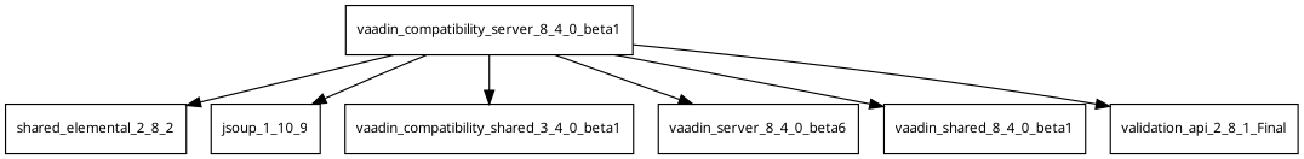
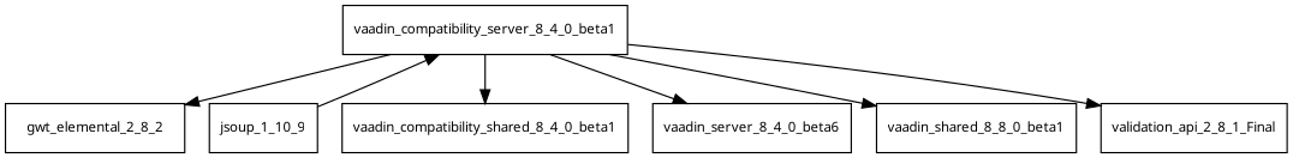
  digraph {
    fontname="Noto Sans"
    node [fontname="Noto Sans" fontsize=10.0 shape=box]
    edge [fontname="Noto Sans"]
    vaadin_compatibility_server_8_4_0_beta1
-   gwt_elemental_2_8_2 [label=shared_elemental_2_8_2]
+   gwt_elemental_2_8_2
    n3 [label=jsoup_1_10_9]
-   vaadin_compatibility_shared_8_4_0_beta1 [label=vaadin_compatibility_shared_3_4_0_beta1]
+   vaadin_compatibility_shared_8_4_0_beta1
    n5 [label=vaadin_server_8_4_0_beta6]
-   vaadin_shared_8_4_0_beta1
+   vaadin_shared_8_4_0_beta1 [label=vaadin_shared_8_8_0_beta1]
    n7 [label=validation_api_2_8_1_Final]
    vaadin_compatibility_server_8_4_0_beta1 -> gwt_elemental_2_8_2
-   vaadin_compatibility_server_8_4_0_beta1 -> n3
+   n3 -> vaadin_compatibility_server_8_4_0_beta1
    vaadin_compatibility_server_8_4_0_beta1 -> vaadin_compatibility_shared_8_4_0_beta1
    vaadin_compatibility_server_8_4_0_beta1 -> n5
    vaadin_compatibility_server_8_4_0_beta1 -> vaadin_shared_8_4_0_beta1
    vaadin_compatibility_server_8_4_0_beta1 -> n7
  }
